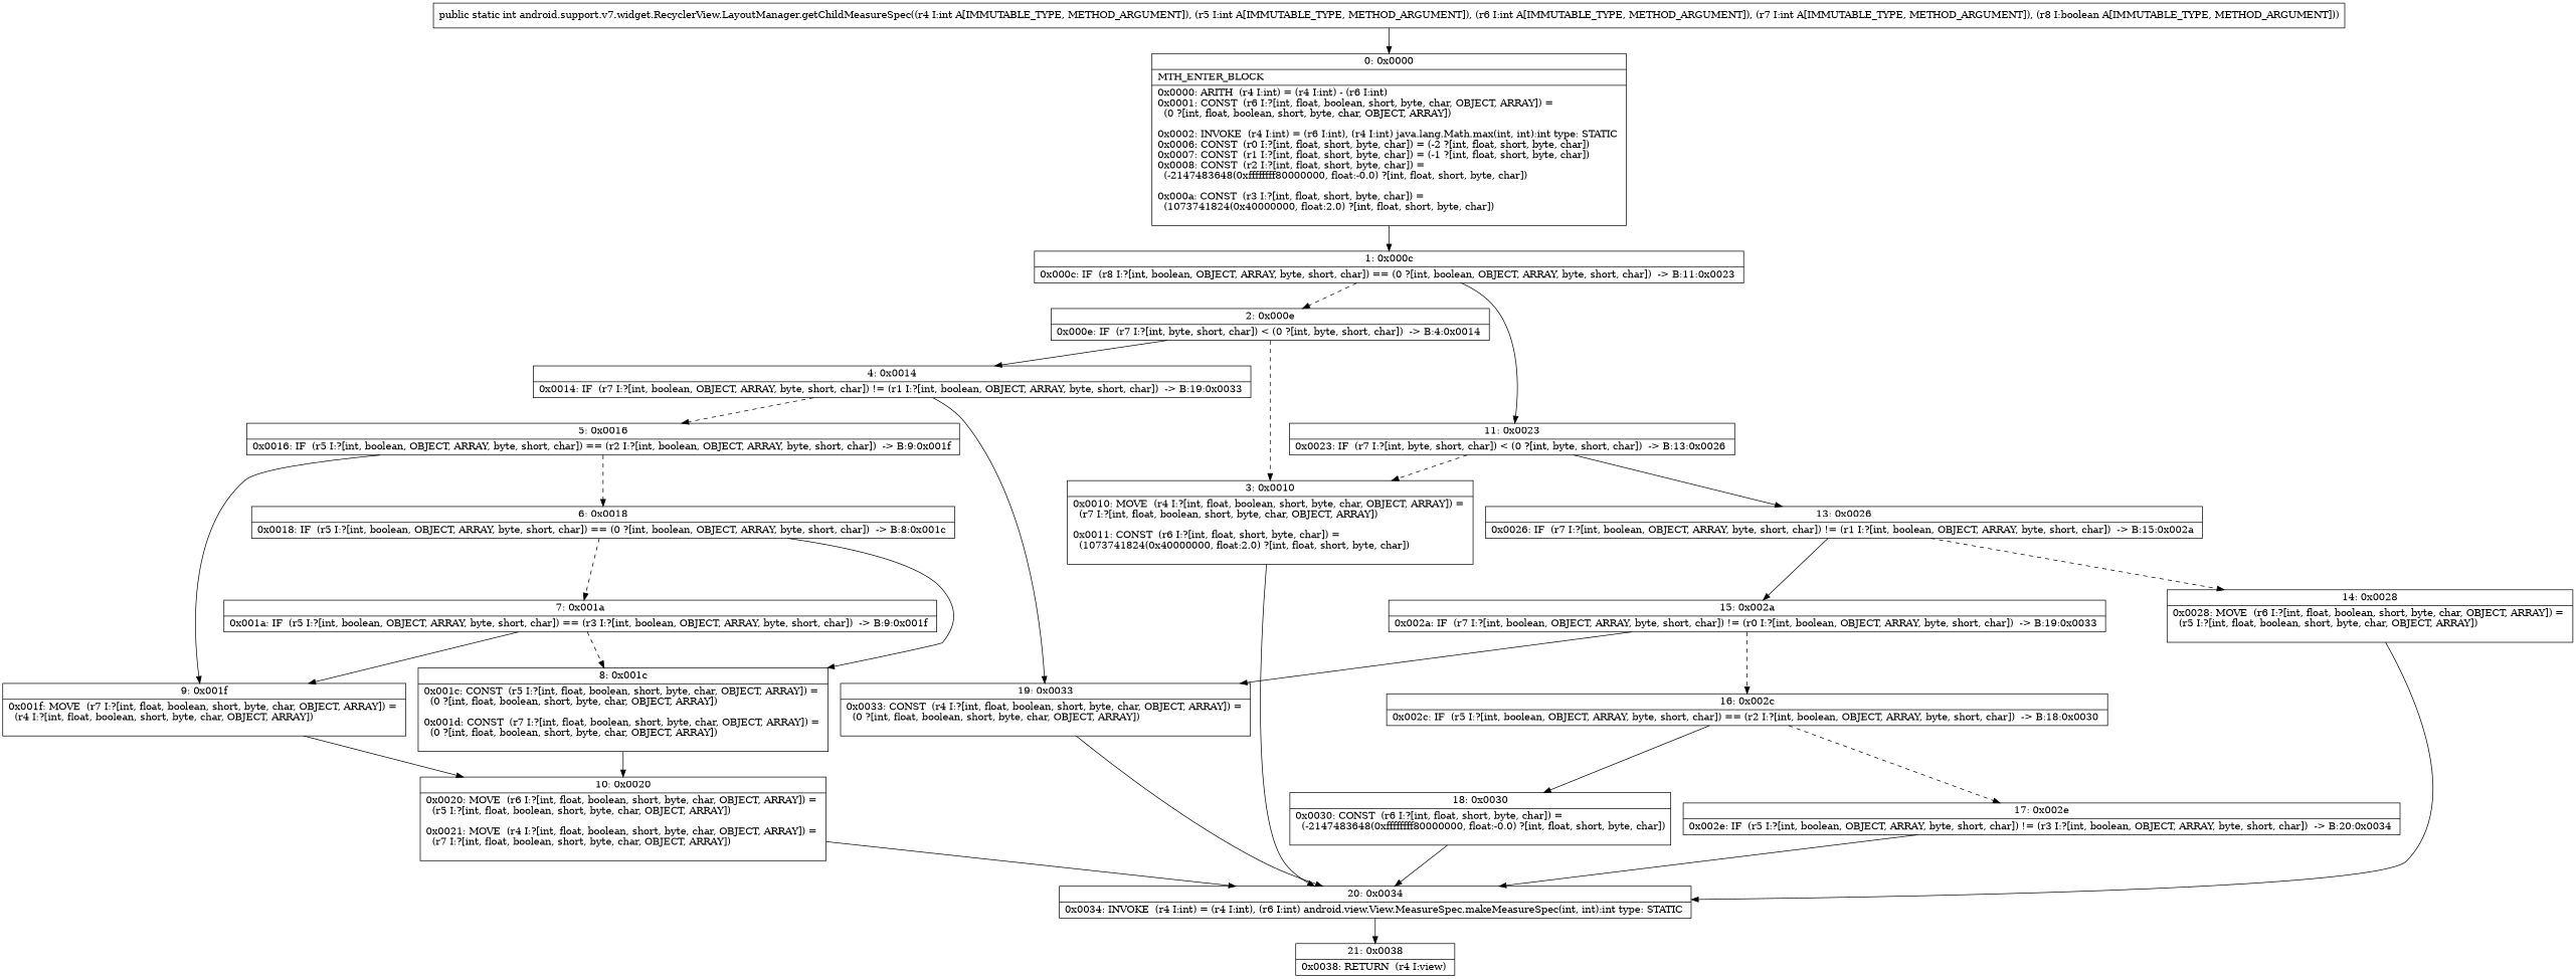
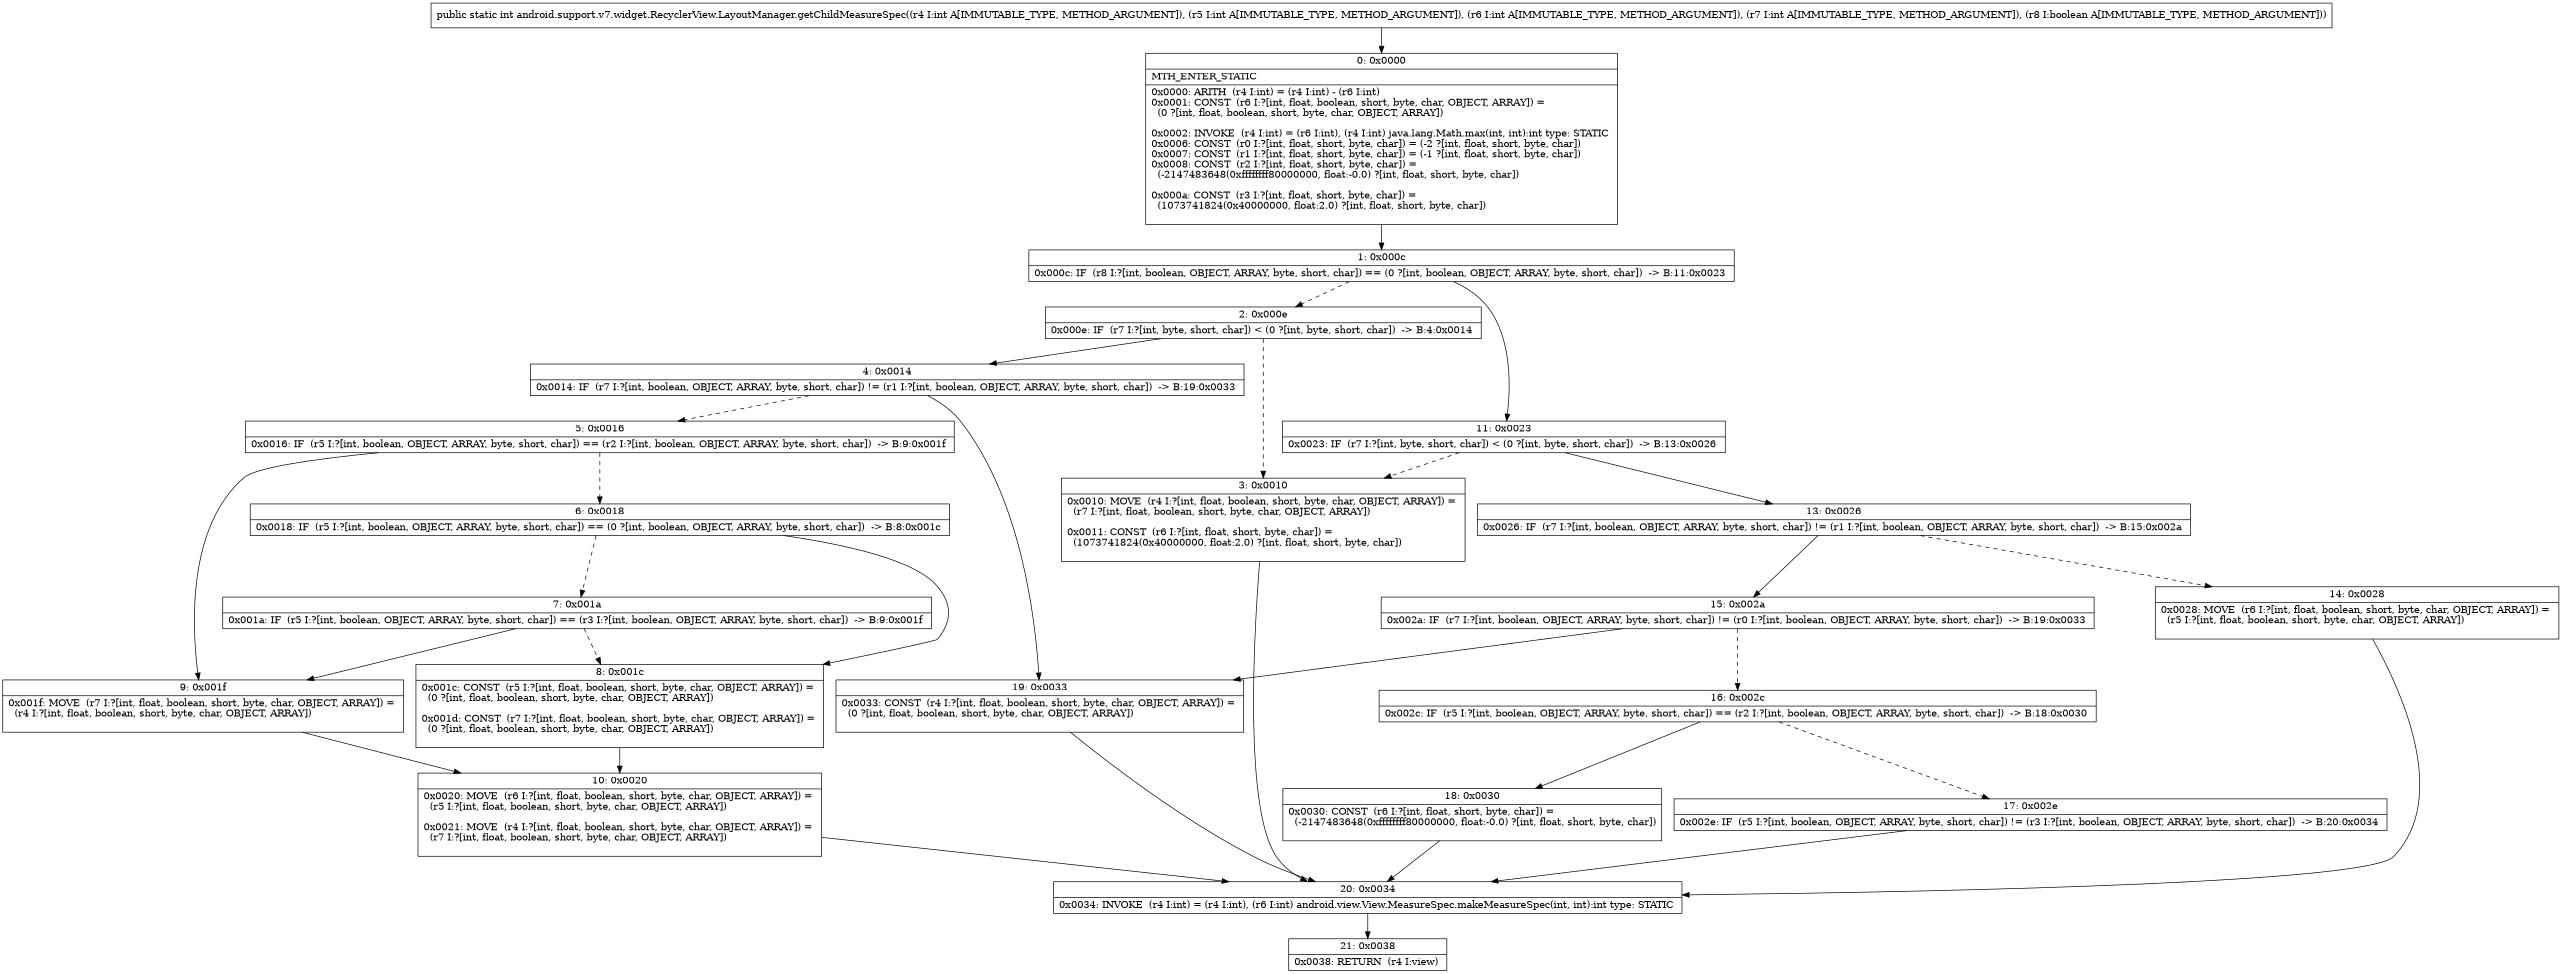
  digraph {
    node [shape=record]
-   n1 [label="{0\:\ 0x0000|MTH_ENTER_BLOCK\l|0x0000: ARITH  (r4 I:int) = (r4 I:int) \- (r6 I:int) \l0x0001: CONST  (r6 I:?[int, float, boolean, short, byte, char, OBJECT, ARRAY]) = \l  (0 ?[int, float, boolean, short, byte, char, OBJECT, ARRAY])\l \l0x0002: INVOKE  (r4 I:int) = (r6 I:int), (r4 I:int) java.lang.Math.max(int, int):int type: STATIC \l0x0006: CONST  (r0 I:?[int, float, short, byte, char]) = (\-2 ?[int, float, short, byte, char]) \l0x0007: CONST  (r1 I:?[int, float, short, byte, char]) = (\-1 ?[int, float, short, byte, char]) \l0x0008: CONST  (r2 I:?[int, float, short, byte, char]) = \l  (\-2147483648(0xffffffff80000000, float:\-0.0) ?[int, float, short, byte, char])\l \l0x000a: CONST  (r3 I:?[int, float, short, byte, char]) = \l  (1073741824(0x40000000, float:2.0) ?[int, float, short, byte, char])\l \l}"]
+   n1 [label="{0\:\ 0x0000|MTH_ENTER_STATIC\l|0x0000: ARITH  (r4 I:int) = (r4 I:int) \- (r6 I:int) \l0x0001: CONST  (r6 I:?[int, float, boolean, short, byte, char, OBJECT, ARRAY]) = \l  (0 ?[int, float, boolean, short, byte, char, OBJECT, ARRAY])\l \l0x0002: INVOKE  (r4 I:int) = (r6 I:int), (r4 I:int) java.lang.Math.max(int, int):int type: STATIC \l0x0006: CONST  (r0 I:?[int, float, short, byte, char]) = (\-2 ?[int, float, short, byte, char]) \l0x0007: CONST  (r1 I:?[int, float, short, byte, char]) = (\-1 ?[int, float, short, byte, char]) \l0x0008: CONST  (r2 I:?[int, float, short, byte, char]) = \l  (\-2147483648(0xffffffff80000000, float:\-0.0) ?[int, float, short, byte, char])\l \l0x000a: CONST  (r3 I:?[int, float, short, byte, char]) = \l  (1073741824(0x40000000, float:2.0) ?[int, float, short, byte, char])\l \l}"]
    n2 [label="{1\:\ 0x000c|0x000c: IF  (r8 I:?[int, boolean, OBJECT, ARRAY, byte, short, char]) == (0 ?[int, boolean, OBJECT, ARRAY, byte, short, char])  \-\> B:11:0x0023 \l}"]
    n3 [label="{2\:\ 0x000e|0x000e: IF  (r7 I:?[int, byte, short, char]) \< (0 ?[int, byte, short, char])  \-\> B:4:0x0014 \l}"]
    n4 [label="{11\:\ 0x0023|0x0023: IF  (r7 I:?[int, byte, short, char]) \< (0 ?[int, byte, short, char])  \-\> B:13:0x0026 \l}"]
    n5 [label="{3\:\ 0x0010|0x0010: MOVE  (r4 I:?[int, float, boolean, short, byte, char, OBJECT, ARRAY]) = \l  (r7 I:?[int, float, boolean, short, byte, char, OBJECT, ARRAY])\l \l0x0011: CONST  (r6 I:?[int, float, short, byte, char]) = \l  (1073741824(0x40000000, float:2.0) ?[int, float, short, byte, char])\l \l}"]
    n6 [label="{4\:\ 0x0014|0x0014: IF  (r7 I:?[int, boolean, OBJECT, ARRAY, byte, short, char]) != (r1 I:?[int, boolean, OBJECT, ARRAY, byte, short, char])  \-\> B:19:0x0033 \l}"]
    n7 [label="{13\:\ 0x0026|0x0026: IF  (r7 I:?[int, boolean, OBJECT, ARRAY, byte, short, char]) != (r1 I:?[int, boolean, OBJECT, ARRAY, byte, short, char])  \-\> B:15:0x002a \l}"]
    n8 [label="{20\:\ 0x0034|0x0034: INVOKE  (r4 I:int) = (r4 I:int), (r6 I:int) android.view.View.MeasureSpec.makeMeasureSpec(int, int):int type: STATIC \l}"]
    n9 [label="{5\:\ 0x0016|0x0016: IF  (r5 I:?[int, boolean, OBJECT, ARRAY, byte, short, char]) == (r2 I:?[int, boolean, OBJECT, ARRAY, byte, short, char])  \-\> B:9:0x001f \l}"]
    n10 [label="{19\:\ 0x0033|0x0033: CONST  (r4 I:?[int, float, boolean, short, byte, char, OBJECT, ARRAY]) = \l  (0 ?[int, float, boolean, short, byte, char, OBJECT, ARRAY])\l \l}"]
    n11 [label="{21\:\ 0x0038|0x0038: RETURN  (r4 I:view) \l}"]
    n12 [label="{6\:\ 0x0018|0x0018: IF  (r5 I:?[int, boolean, OBJECT, ARRAY, byte, short, char]) == (0 ?[int, boolean, OBJECT, ARRAY, byte, short, char])  \-\> B:8:0x001c \l}"]
    n13 [label="{9\:\ 0x001f|0x001f: MOVE  (r7 I:?[int, float, boolean, short, byte, char, OBJECT, ARRAY]) = \l  (r4 I:?[int, float, boolean, short, byte, char, OBJECT, ARRAY])\l \l}"]
    n14 [label="{7\:\ 0x001a|0x001a: IF  (r5 I:?[int, boolean, OBJECT, ARRAY, byte, short, char]) == (r3 I:?[int, boolean, OBJECT, ARRAY, byte, short, char])  \-\> B:9:0x001f \l}"]
    n15 [label="{8\:\ 0x001c|0x001c: CONST  (r5 I:?[int, float, boolean, short, byte, char, OBJECT, ARRAY]) = \l  (0 ?[int, float, boolean, short, byte, char, OBJECT, ARRAY])\l \l0x001d: CONST  (r7 I:?[int, float, boolean, short, byte, char, OBJECT, ARRAY]) = \l  (0 ?[int, float, boolean, short, byte, char, OBJECT, ARRAY])\l \l}"]
    n16 [label="{10\:\ 0x0020|0x0020: MOVE  (r6 I:?[int, float, boolean, short, byte, char, OBJECT, ARRAY]) = \l  (r5 I:?[int, float, boolean, short, byte, char, OBJECT, ARRAY])\l \l0x0021: MOVE  (r4 I:?[int, float, boolean, short, byte, char, OBJECT, ARRAY]) = \l  (r7 I:?[int, float, boolean, short, byte, char, OBJECT, ARRAY])\l \l}"]
    n17 [label="{14\:\ 0x0028|0x0028: MOVE  (r6 I:?[int, float, boolean, short, byte, char, OBJECT, ARRAY]) = \l  (r5 I:?[int, float, boolean, short, byte, char, OBJECT, ARRAY])\l \l}"]
    n18 [label="{15\:\ 0x002a|0x002a: IF  (r7 I:?[int, boolean, OBJECT, ARRAY, byte, short, char]) != (r0 I:?[int, boolean, OBJECT, ARRAY, byte, short, char])  \-\> B:19:0x0033 \l}"]
    n19 [label="{16\:\ 0x002c|0x002c: IF  (r5 I:?[int, boolean, OBJECT, ARRAY, byte, short, char]) == (r2 I:?[int, boolean, OBJECT, ARRAY, byte, short, char])  \-\> B:18:0x0030 \l}"]
    n20 [label="{17\:\ 0x002e|0x002e: IF  (r5 I:?[int, boolean, OBJECT, ARRAY, byte, short, char]) != (r3 I:?[int, boolean, OBJECT, ARRAY, byte, short, char])  \-\> B:20:0x0034 \l}"]
    n21 [label="{18\:\ 0x0030|0x0030: CONST  (r6 I:?[int, float, short, byte, char]) = \l  (\-2147483648(0xffffffff80000000, float:\-0.0) ?[int, float, short, byte, char])\l \l}"]
    n22 [label="{public static int android.support.v7.widget.RecyclerView.LayoutManager.getChildMeasureSpec((r4 I:int A[IMMUTABLE_TYPE, METHOD_ARGUMENT]), (r5 I:int A[IMMUTABLE_TYPE, METHOD_ARGUMENT]), (r6 I:int A[IMMUTABLE_TYPE, METHOD_ARGUMENT]), (r7 I:int A[IMMUTABLE_TYPE, METHOD_ARGUMENT]), (r8 I:boolean A[IMMUTABLE_TYPE, METHOD_ARGUMENT])) }"]
    n1 -> n2
    n2 -> n3 [style=dashed]
    n2 -> n4
    n3 -> n5 [style=dashed]
    n3 -> n6
    n4 -> n5 [style=dashed]
    n4 -> n7
    n5 -> n8
    n6 -> n9 [style=dashed]
    n6 -> n10
    n7 -> n17 [style=dashed]
    n7 -> n18
    n8 -> n11
    n9 -> n12 [style=dashed]
    n9 -> n13
    n10 -> n8
    n12 -> n14 [style=dashed]
    n12 -> n15
    n13 -> n16
    n14 -> n13
    n14 -> n15 [style=dashed]
    n15 -> n16
    n16 -> n8
    n17 -> n8
    n18 -> n10
    n18 -> n19 [style=dashed]
    n19 -> n20 [style=dashed]
    n19 -> n21
    n20 -> n8
    n21 -> n8
    n22 -> n1
  }
